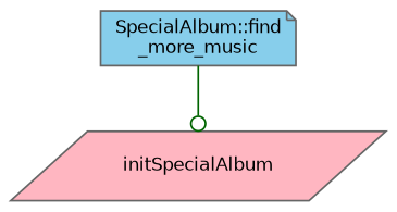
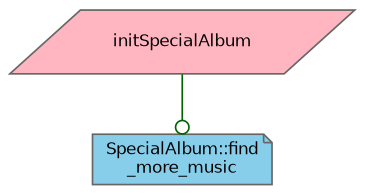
  digraph {
    rankdir=TB
    node [fontname=Helvetica fontsize=10 style=filled]
    n1 [color=gray40 fillcolor=lightpink fontcolor=black height=0.2 label=initSpecialAlbum shape=parallelogram width=0.4]
    n2 [color=grey40 fillcolor=skyblue height=0.2 label="SpecialAlbum::find\l_more_music" shape=note width=0.4]
-   n2 -> n1 [color=darkgreen fontname=Helvetica fontsize=10 labelfontname=Helvetica labelfontsize=10 style=solid arrowhead=odot]
+   n1 -> n2 [color=darkgreen fontname=Helvetica fontsize=10 labelfontname=Helvetica labelfontsize=10 style=solid arrowhead=odot]
  }
